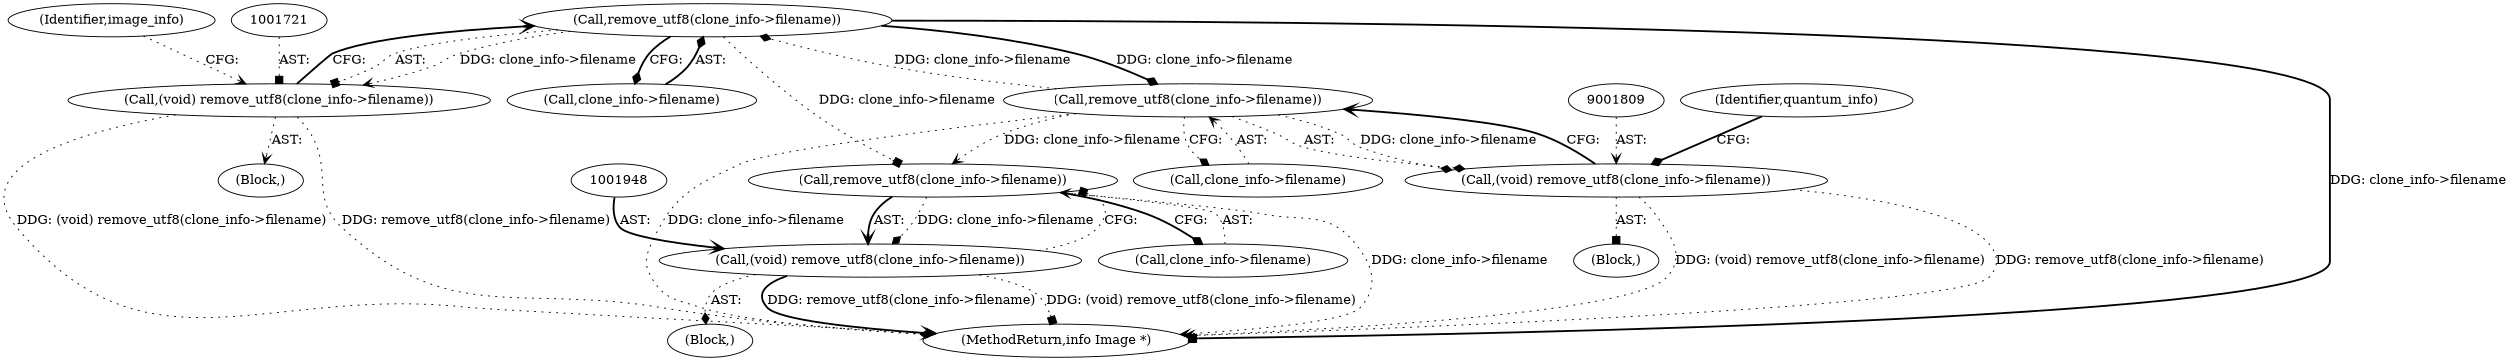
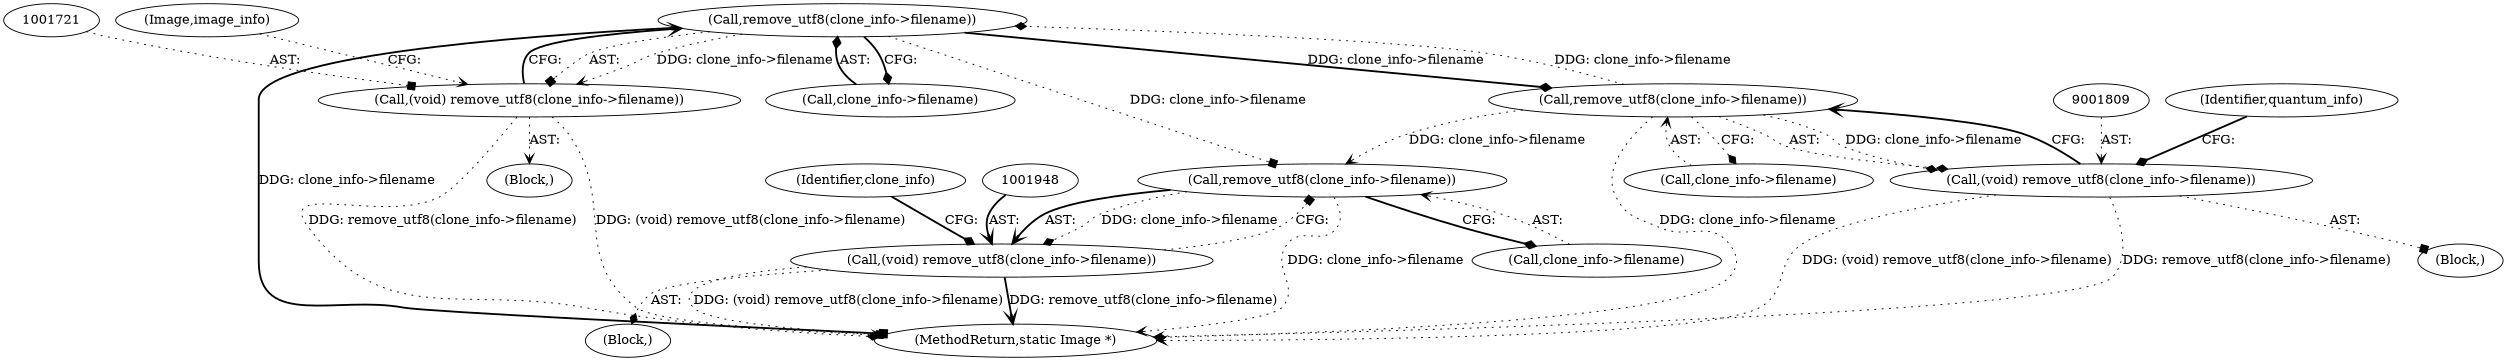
  digraph {
    edge [arrowhead=vee style=dotted]
    n1 [label="(Call,remove_utf8(clone_info->filename))"]
    n2 [label="(Call,remove_utf8(clone_info->filename))"]
    n3 [label="(Call,(void) remove_utf8(clone_info->filename))"]
    n4 [label="(Call,remove_utf8(clone_info->filename))"]
    n5 [label="(Call,clone_info->filename)"]
-   n6 [label="(MethodReturn,info Image *)"]
+   n6 [label="(MethodReturn,static Image *)"]
    n7 [label="(Call,(void) remove_utf8(clone_info->filename))"]
    n8 [label="(Call,clone_info->filename)"]
    n9 [label="(Block,)"]
    n10 [label="(Call,(void) remove_utf8(clone_info->filename))"]
    n11 [label="(Call,clone_info->filename)"]
    n12 [label="(Block,)"]
    n13 [label="(Block,)"]
+   n14 [label="(Identifier,clone_info)"]
    n15 [label="(Identifier,quantum_info)"]
-   n16 [label="(Identifier,image_info)"]
+   n16 [label="(Image,image_info)"]
    1001721
    1001948
    n19 [label=9001809]
    n1 -> n2 [arrowhead=diamond label="DDG: clone_info->filename" style=bold]
    n1 -> n3 [arrowhead=box label="AST: "]
    n1 -> n3 [label="DDG: clone_info->filename"]
    n1 -> n4 [arrowhead=box label="DDG: clone_info->filename"]
    n1 -> n5 [arrowhead=diamond label="CFG: " style=bold]
    n1 -> n6 [arrowhead=box label="DDG: clone_info->filename" style=bold]
    n2 -> n1 [arrowhead=diamond label="DDG: clone_info->filename"]
    n2 -> n4 [label="DDG: clone_info->filename"]
    n2 -> n6 [arrowhead=diamond label="DDG: clone_info->filename"]
    n2 -> n7 [arrowhead=diamond label="AST: "]
    n2 -> n7 [arrowhead=diamond label="DDG: clone_info->filename"]
    n2 -> n8 [arrowhead=diamond label="CFG: "]
    n3 -> n1 [label="CFG: " style=bold]
    n3 -> n6 [arrowhead=diamond label="DDG: remove_utf8(clone_info->filename)"]
    n3 -> n6 [label="DDG: (void) remove_utf8(clone_info->filename)"]
    n3 -> n9 [label="AST: "]
    n4 -> n6 [label="DDG: clone_info->filename"]
    n4 -> n10 [label="AST: " style=bold]
    n4 -> n10 [arrowhead=diamond label="DDG: clone_info->filename"]
    n4 -> n11 [arrowhead=diamond label="CFG: " style=bold]
    n5 -> n1 [arrowhead=diamond label="AST: " style=bold]
    n7 -> n2 [label="CFG: " style=bold]
    n7 -> n6 [label="DDG: (void) remove_utf8(clone_info->filename)"]
    n7 -> n6 [label="DDG: remove_utf8(clone_info->filename)"]
    n7 -> n12 [arrowhead=box label="AST: "]
    n8 -> n2 [label="AST: "]
    n10 -> n4 [arrowhead=box label="CFG: "]
    n10 -> n6 [label="DDG: remove_utf8(clone_info->filename)" style=bold]
    n10 -> n6 [arrowhead=box label="DDG: (void) remove_utf8(clone_info->filename)"]
    n10 -> n13 [arrowhead=diamond label="AST: "]
    n11 -> n4 [label="AST: "]
+   n14 -> n10 [arrowhead=diamond label="CFG: " style=bold]
    n15 -> n7 [arrowhead=diamond label="CFG: " style=bold]
    n16 -> n3 [label="CFG: "]
    1001721 -> n3 [arrowhead=box label="AST: "]
    1001948 -> n10 [label="AST: " style=bold]
    n19 -> n7 [label="AST: "]
  }
